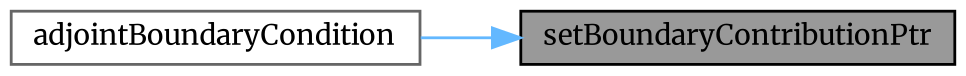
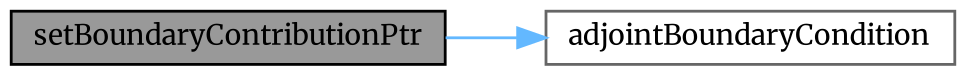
  digraph {
    rankdir=RL
    fontname=Merriweather
    node [fontname=Merriweather fontsize=10 shape=box style=filled]
    n1 [color=black fillcolor=grey60 fontcolor=black height=0.2 label=setBoundaryContributionPtr width=0.4]
    n2 [color=gray40 fillcolor=white height=0.2 label=adjointBoundaryCondition width=0.4]
-   n1 -> n2 [color=steelblue1 dir=back fontname=Merriweather fontsize=10 labelfontname=Helvetica labelfontsize=10 style=solid]
+   n2 -> n1 [color=steelblue1 dir=back fontname=Merriweather fontsize=10 labelfontname=Helvetica labelfontsize=10 style=solid]
  }
